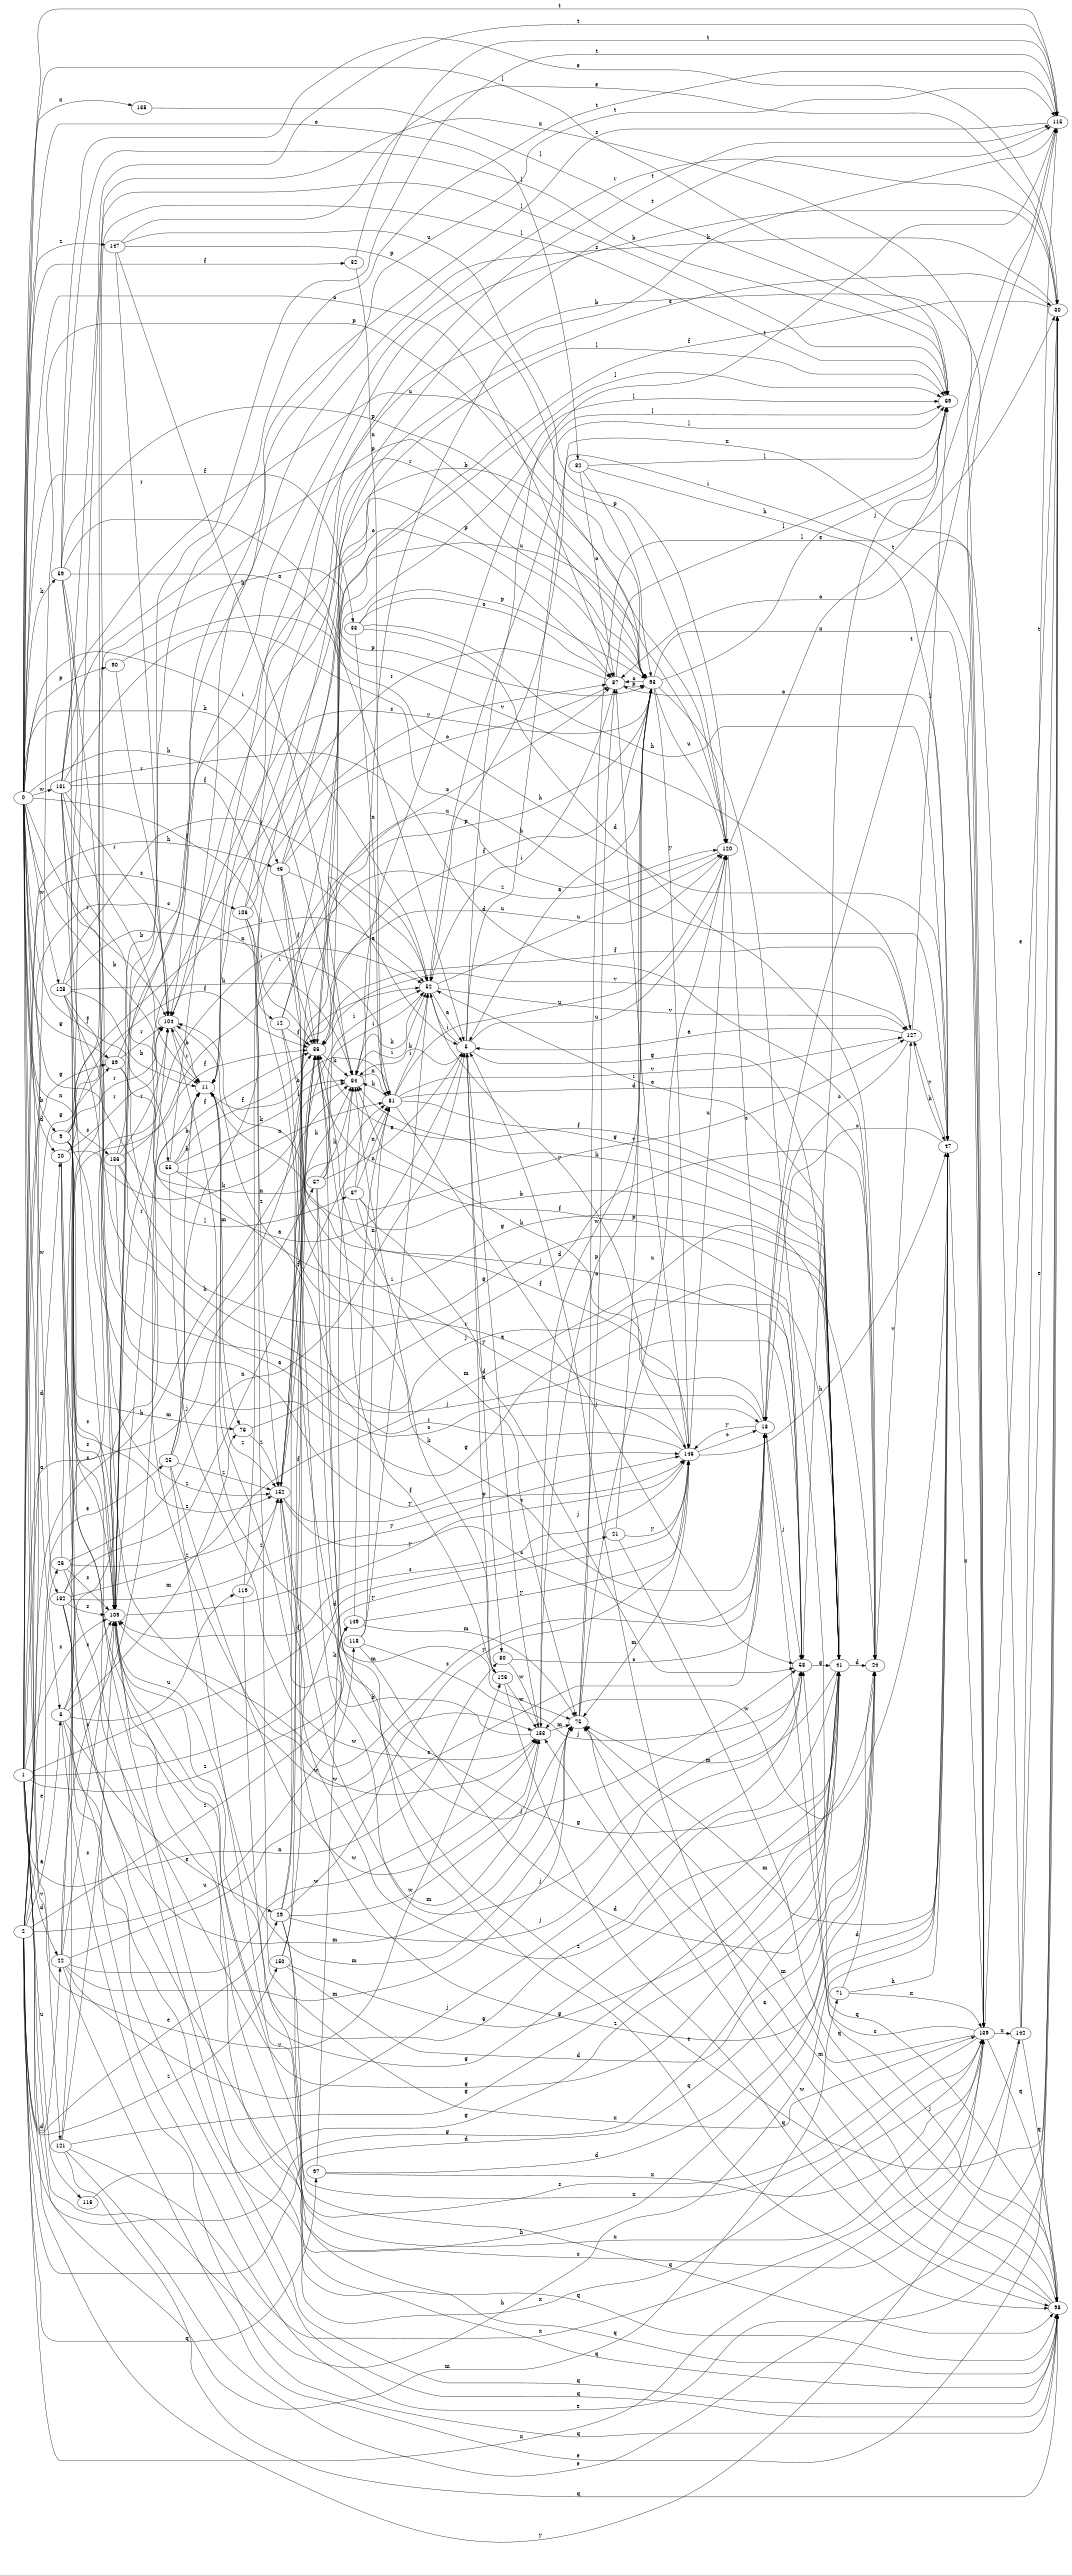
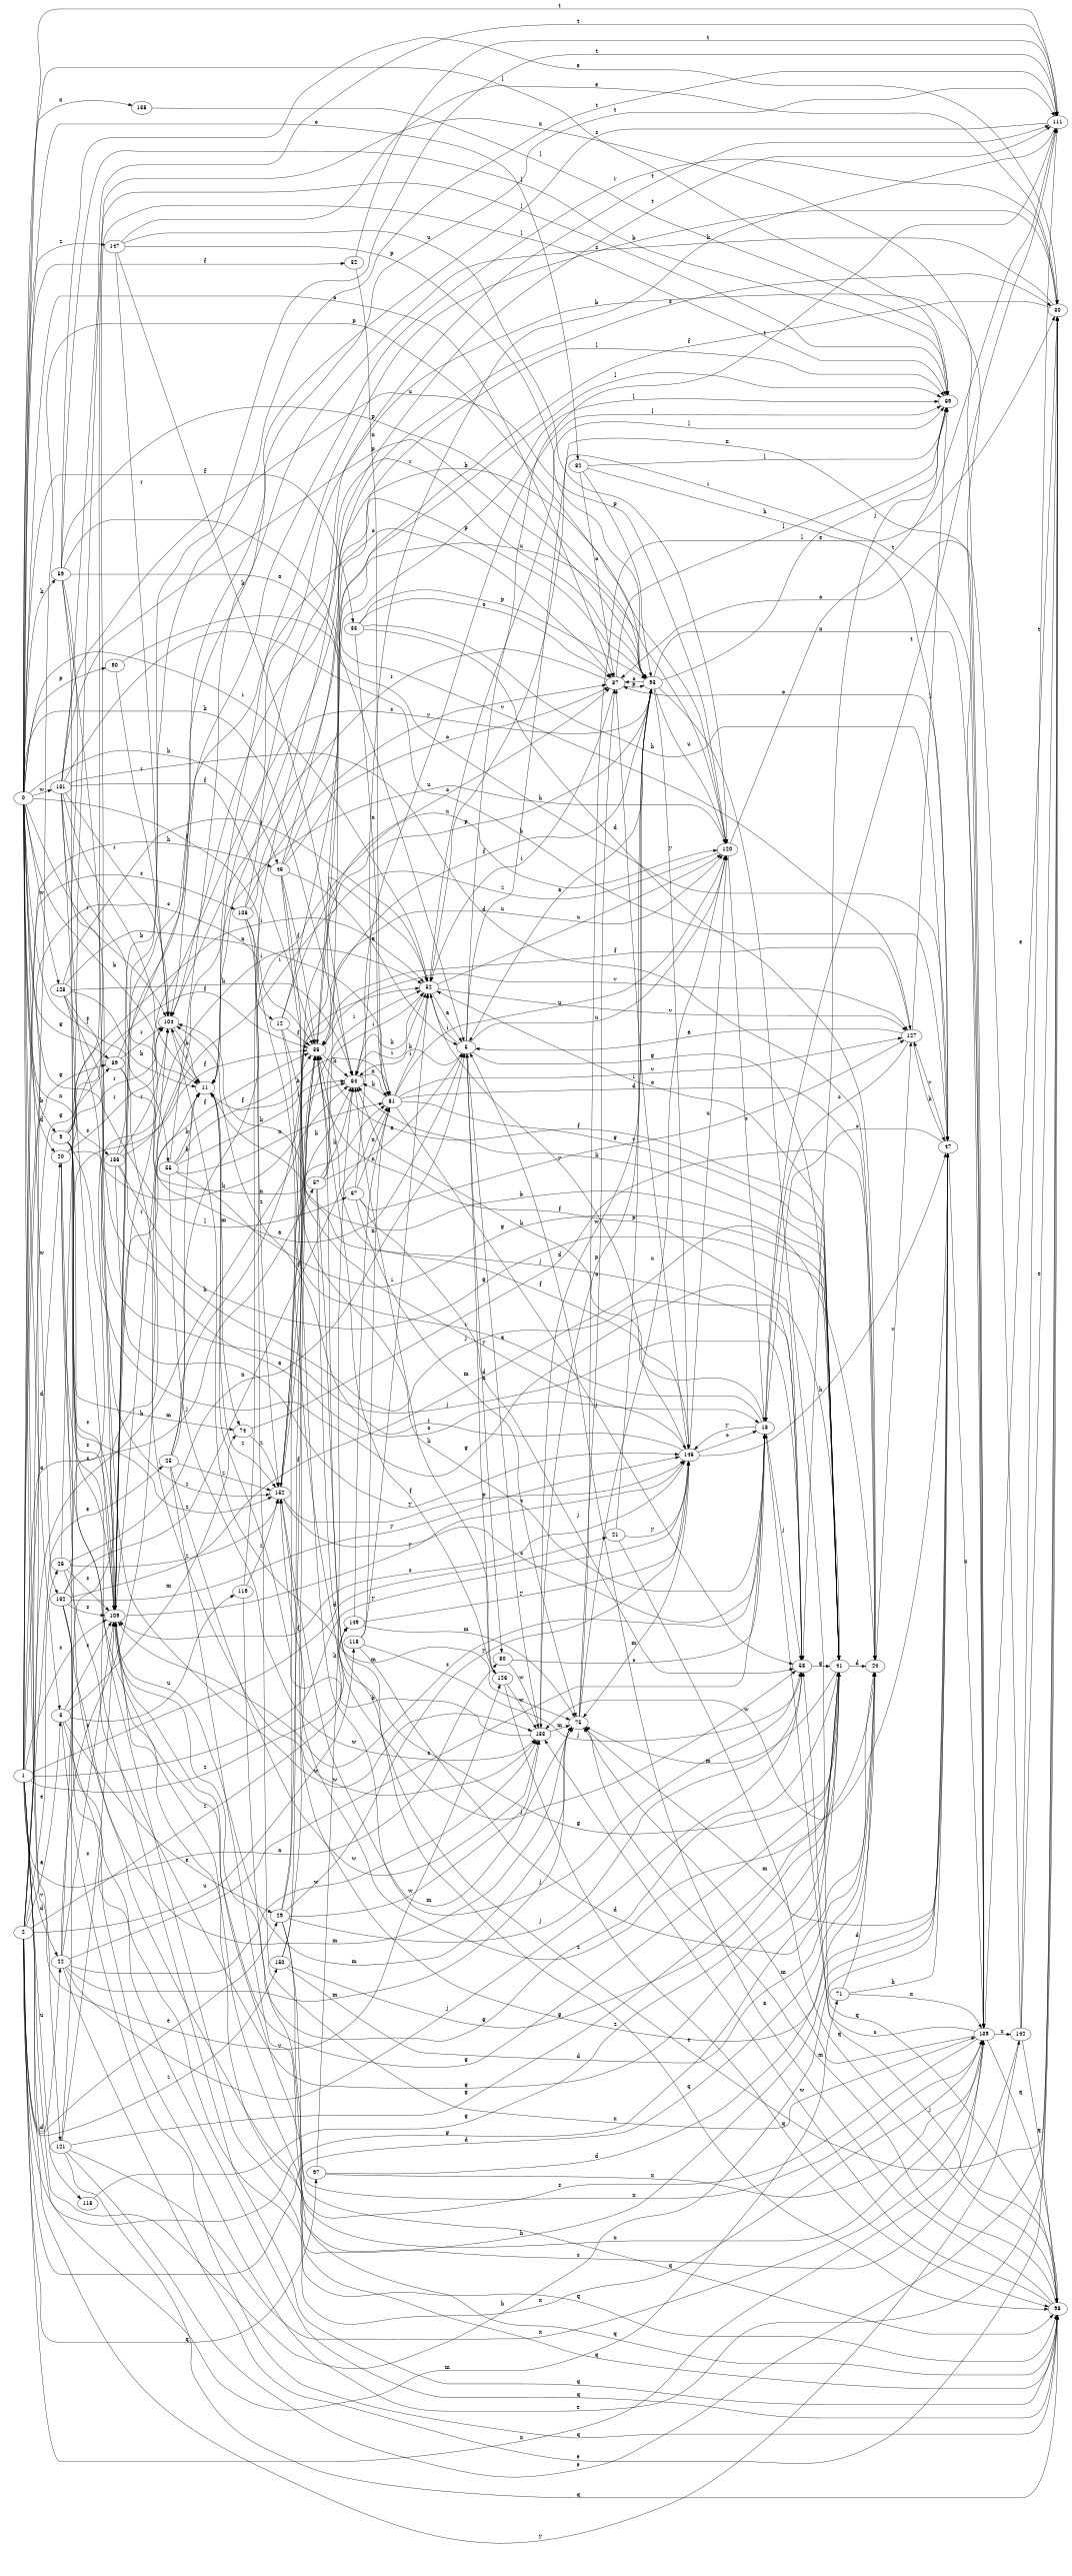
  strict digraph {
    rankdir=LR
    0
    3
    9
    11
    20
    32
    33
    36
    39
    46
    52
    55
    59
    64
    67
    69
    82
    87
    90
    104
-   115
+   115 [label=111]
    121
    126
    128
    131
    132
    136
    138
    147
    109
    29
    93
    30
-   74 [label=76]
+   74
    98
    119
    41
    139
    152
    47
    81
    24
    120
    127
    133
    146
    5
    58
    75
    18
    1
    12
    21
    22
    57
    71
    80
    106
    116
    142
    149
    2
    25
    26
    97
    118
    150
    0 -> 3 [label=a]
    0 -> 9 [label=b]
    0 -> 11 [label=b]
    0 -> 20 [label=d]
    0 -> 32 [label=f]
    0 -> 33 [label=f]
    0 -> 36 [label=f]
    0 -> 39 [label=g]
    0 -> 46 [label=h]
    0 -> 52 [label=i]
    0 -> 55 [label=j]
    0 -> 59 [label=k]
    0 -> 64 [label=k]
    0 -> 67 [label=l]
    0 -> 69 [label=l]
    0 -> 82 [label=o]
    0 -> 87 [label=o]
    0 -> 90 [label=p]
    0 -> 104 [label=r]
    0 -> 115 [label=t]
    0 -> 121 [label=v]
    0 -> 126 [label=v]
    0 -> 128 [label=w]
    0 -> 131 [label=w]
    0 -> 132 [label=w]
    0 -> 136 [label=x]
    0 -> 138 [label=x]
    0 -> 147 [label=z]
    3 -> 109 [label=s]
    3 -> 29 [label=e]
-   3 -> 93 [label=p]
    3 -> 30 [label=e]
    3 -> 74 [label=m]
    3 -> 98 [label=q]
    3 -> 119 [label=u]
    9 -> 36 [label=f]
    9 -> 52 [label=i]
    9 -> 104 [label=r]
    9 -> 109 [label=s]
    9 -> 74 [label=m]
    9 -> 98 [label=q]
    9 -> 41 [label=g]
    9 -> 139 [label=x]
    9 -> 152 [label=z]
    11 -> 104 [label=r]
    11 -> 74 [label=m]
    11 -> 152 [label=z]
    20 -> 64 [label=k]
    20 -> 69 [label=l]
    20 -> 104 [label=r]
    20 -> 109 [label=s]
    20 -> 41 [label=g]
    20 -> 47 [label=h]
    32 -> 115 [label=t]
    32 -> 81 [label=n]
    33 -> 87 [label=o]
    33 -> 93 [label=p]
    33 -> 47 [label=h]
    33 -> 81 [label=n]
    33 -> 24 [label=d]
    36 -> 64 [label=k]
    36 -> 98 [label=q]
    36 -> 120 [label=u]
    36 -> 127 [label=v]
    39 -> 87 [label=o]
    39 -> 104 [label=r]
    39 -> 81 [label=n]
    39 -> 133 [label=w]
    46 -> 36 [label=f]
    46 -> 87 [label=o]
    46 -> 93 [label=p]
    46 -> 30 [label=e]
    46 -> 146 [label=y]
    46 -> 5 [label=a]
    46 -> 58 [label=j]
    52 -> 64 [label=k]
    52 -> 69 [label=l]
    52 -> 120 [label=u]
    52 -> 127 [label=v]
    52 -> 146 [label=y]
    52 -> 5 [label=a]
-   55 -> 11 [label=b]
+   55 -> 11 [label=k]
    55 -> 36 [label=f]
    55 -> 64 [label=k]
    55 -> 115 [label=t]
    55 -> 41 [label=g]
    55 -> 81 [label=n]
    55 -> 133 [label=w]
    59 -> 69 [label=l]
    59 -> 109 [label=s]
    59 -> 93 [label=p]
    59 -> 30 [label=e]
    59 -> 98 [label=q]
    59 -> 127 [label=v]
    59 -> 133 [label=w]
    59 -> 5 [label=a]
    64 -> 52 [label=i]
    64 -> 81 [label=n]
    67 -> 69 [label=l]
    67 -> 81 [label=n]
    67 -> 127 [label=v]
    67 -> 58 [label=j]
    67 -> 75 [label=m]
    69 -> 58 [label=j]
    82 -> 69 [label=l]
    82 -> 87 [label=o]
    82 -> 93 [label=p]
    82 -> 47 [label=h]
    87 -> 52 [label=i]
    87 -> 69 [label=l]
    87 -> 104 [label=r]
    87 -> 93 [label=p]
    90 -> 104 [label=r]
    90 -> 47 [label=h]
    104 -> 11 [label=b]
    104 -> 75 [label=m]
    115 -> 64 [label=k]
    115 -> 109 [label=s]
    121 -> 36 [label=f]
    121 -> 109 [label=s]
    121 -> 30 [label=e]
    121 -> 98 [label=q]
    121 -> 41 [label=g]
    121 -> 139 [label=x]
    126 -> 36 [label=f]
    126 -> 64 [label=k]
    126 -> 98 [label=q]
    126 -> 133 [label=w]
    128 -> 11 [label=b]
    128 -> 52 [label=i]
    128 -> 64 [label=k]
    128 -> 109 [label=s]
    128 -> 152 [label=z]
    128 -> 81 [label=n]
    128 -> 58 [label=j]
    131 -> 11 [label=b]
    131 -> 36 [label=f]
    131 -> 104 [label=r]
    131 -> 115 [label=t]
    131 -> 109 [label=s]
    131 -> 93 [label=p]
    131 -> 47 [label=h]
    131 -> 24 [label=d]
    131 -> 120 [label=u]
    131 -> 5 [label=a]
    131 -> 18 [label=c]
    132 -> 36 [label=f]
    132 -> 109 [label=s]
    132 -> 98 [label=q]
    132 -> 139 [label=x]
    132 -> 81 [label=n]
    132 -> 24 [label=d]
    132 -> 146 [label=y]
    132 -> 75 [label=m]
    136 -> 52 [label=i]
    136 -> 104 [label=r]
    136 -> 115 [label=t]
    136 -> 41 [label=g]
    136 -> 146 [label=y]
    136 -> 58 [label=j]
    138 -> 69 [label=l]
    147 -> 64 [label=k]
    147 -> 104 [label=r]
    147 -> 93 [label=p]
    147 -> 30 [label=e]
    147 -> 120 [label=u]
    109 -> 104 [label=r]
    109 -> 115 [label=t]
    109 -> 98 [label=q]
    109 -> 41 [label=g]
+   109 -> 120 [label=u]
    109 -> 146 [label=y]
    109 -> 75 [label=m]
    29 -> 36 [label=f]
    29 -> 98 [label=q]
    29 -> 139 [label=x]
    29 -> 120 [label=u]
    29 -> 133 [label=w]
    29 -> 146 [label=y]
    29 -> 58 [label=j]
    93 -> 36 [label=f]
    93 -> 69 [label=l]
    93 -> 87 [label=o]
    93 -> 104 [label=r]
    93 -> 109 [label=s]
    93 -> 98 [label=q]
    93 -> 139 [label=x]
    93 -> 120 [label=u]
    93 -> 133 [label=w]
    93 -> 146 [label=y]
    93 -> 5 [label=a]
    30 -> 11 [label=b]
    30 -> 36 [label=f]
    30 -> 104 [label=r]
    30 -> 109 [label=s]
    74 -> 152 [label=z]
    74 -> 24 [label=d]
    98 -> 133 [label=w]
    98 -> 5 [label=a]
    98 -> 58 [label=j]
    98 -> 75 [label=m]
    119 -> 115 [label=t]
    119 -> 139 [label=x]
    119 -> 152 [label=z]
    41 -> 11 [label=b]
    41 -> 36 [label=f]
    41 -> 52 [label=i]
    41 -> 64 [label=k]
    41 -> 24 [label=d]
    41 -> 75 [label=m]
    139 -> 11 [label=b]
    139 -> 52 [label=i]
    139 -> 109 [label=s]
    139 -> 30 [label=e]
    139 -> 98 [label=q]
    139 -> 75 [label=m]
    139 -> 18 [label=c]
    139 -> 142 [label=x]
    152 -> 36 [label=f]
    152 -> 64 [label=k]
    152 -> 93 [label=p]
    152 -> 146 [label=y]
    152 -> 75 [label=m]
    152 -> 18 [label=c]
    47 -> 87 [label=o]
    47 -> 139 [label=x]
    47 -> 152 [label=z]
    47 -> 127 [label=v]
    47 -> 133 [label=w]
    47 -> 75 [label=m]
    47 -> 18 [label=c]
    81 -> 11 [label=b]
    81 -> 52 [label=i]
    81 -> 64 [label=k]
    81 -> 41 [label=g]
    81 -> 24 [label=d]
    81 -> 120 [label=u]
    81 -> 127 [label=v]
    81 -> 58 [label=j]
    24 -> 152 [label=z]
    24 -> 127 [label=v]
    120 -> 11 [label=b]
    120 -> 115 [label=t]
    120 -> 152 [label=z]
    120 -> 18 [label=c]
    127 -> 36 [label=f]
    127 -> 69 [label=l]
    127 -> 47 [label=h]
    127 -> 5 [label=a]
    127 -> 18 [label=c]
    133 -> 11 [label=b]
    133 -> 93 [label=p]
    133 -> 5 [label=a]
    133 -> 75 [label=m]
    146 -> 64 [label=k]
    146 -> 87 [label=o]
    146 -> 104 [label=r]
    146 -> 109 [label=s]
    146 -> 47 [label=h]
    146 -> 120 [label=u]
    146 -> 75 [label=m]
    146 -> 18 [label=c]
    5 -> 52 [label=i]
    5 -> 64 [label=k]
    5 -> 115 [label=t]
    5 -> 126 [label=v]
    5 -> 41 [label=g]
    5 -> 139 [label=x]
    5 -> 120 [label=u]
    5 -> 80 [label=n]
    58 -> 36 [label=f]
    58 -> 41 [label=g]
    75 -> 87 [label=o]
    75 -> 30 [label=e]
    75 -> 120 [label=u]
    18 -> 36 [label=f]
    18 -> 104 [label=r]
    18 -> 115 [label=t]
    18 -> 109 [label=s]
    18 -> 146 [label=y]
    18 -> 58 [label=j]
    1 -> 20 [label=d]
    1 -> 39 [label=g]
    1 -> 46 [label=h]
    1 -> 109 [label=s]
    1 -> 47 [label=h]
    1 -> 146 [label=y]
    1 -> 12 [label=c]
    1 -> 21 [label=d]
    1 -> 22 [label=d]
    1 -> 57 [label=j]
    1 -> 71 [label=m]
    1 -> 80 [label=n]
    1 -> 106 [label=s]
    1 -> 116 [label=u]
    1 -> 142 [label=y]
    1 -> 149 [label=z]
    12 -> 36 [label=f]
    12 -> 69 [label=l]
    12 -> 87 [label=o]
    12 -> 58 [label=j]
    12 -> 18 [label=c]
    21 -> 93 [label=p]
    21 -> 98 [label=q]
    21 -> 146 [label=y]
    22 -> 11 [label=b]
    22 -> 52 [label=i]
    22 -> 109 [label=s]
    22 -> 30 [label=e]
    22 -> 133 [label=w]
    22 -> 58 [label=j]
    22 -> 75 [label=m]
    22 -> 18 [label=c]
    57 -> 52 [label=i]
    57 -> 64 [label=k]
    57 -> 69 [label=l]
    57 -> 30 [label=e]
    57 -> 41 [label=g]
    57 -> 5 [label=a]
    71 -> 139 [label=x]
    71 -> 47 [label=h]
    71 -> 24 [label=d]
    80 -> 133 [label=w]
    80 -> 18 [label=c]
    106 -> 69 [label=l]
    106 -> 87 [label=y]
    106 -> 115 [label=t]
    106 -> 139 [label=x]
    106 -> 152 [label=z]
    106 -> 58 [label=j]
    116 -> 41 [label=g]
    142 -> 87 [label=o]
    142 -> 115 [label=t]
    142 -> 109 [label=s]
    142 -> 30 [label=e]
    142 -> 98 [label=q]
    149 -> 81 [label=n]
    149 -> 146 [label=y]
    149 -> 75 [label=m]
    2 -> 3 [label=a]
    2 -> 39 [label=g]
    2 -> 64 [label=k]
    2 -> 29 [label=e]
    2 -> 93 [label=p]
    2 -> 41 [label=g]
    2 -> 139 [label=x]
    2 -> 24 [label=d]
    2 -> 22 [label=d]
    2 -> 149 [label=z]
    2 -> 25 [label=e]
    2 -> 26 [label=e]
    2 -> 97 [label=q]
    2 -> 118 [label=u]
    2 -> 150 [label=z]
    25 -> 11 [label=b]
    25 -> 52 [label=i]
    25 -> 98 [label=q]
    25 -> 152 [label=z]
    25 -> 120 [label=u]
    25 -> 133 [label=w]
    26 -> 69 [label=l]
    26 -> 109 [label=s]
    26 -> 41 [label=g]
    26 -> 152 [label=z]
    26 -> 5 [label=a]
    97 -> 64 [label=k]
    97 -> 139 [label=x]
    97 -> 24 [label=d]
    118 -> 52 [label=i]
    118 -> 81 [label=n]
    118 -> 24 [label=d]
    118 -> 58 [label=j]
    150 -> 36 [label=f]
    150 -> 52 [label=i]
    150 -> 41 [label=g]
    150 -> 24 [label=d]
  }
